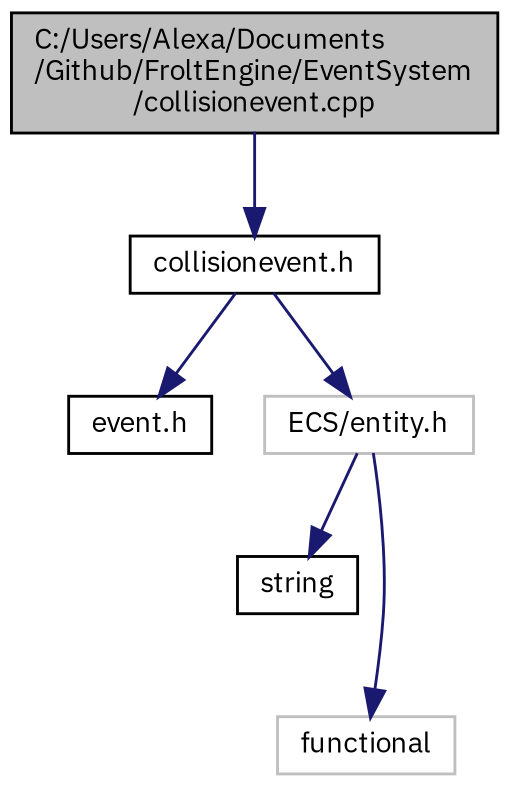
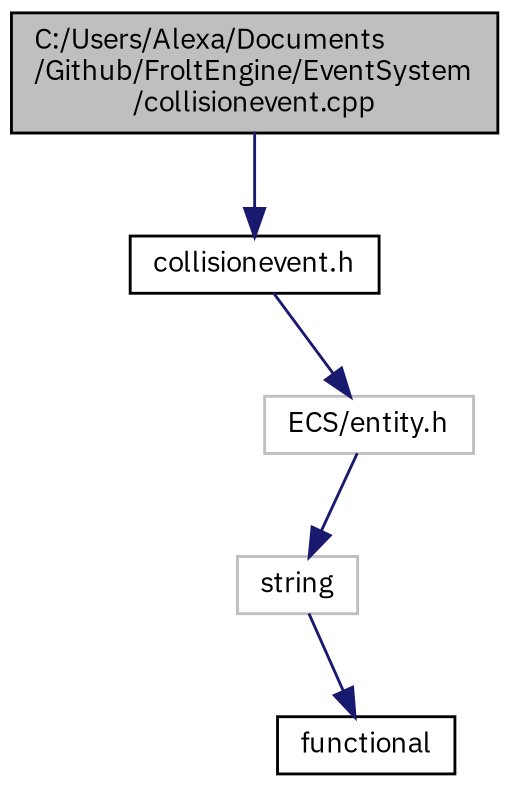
  digraph {
    fontname="IBM Plex Sans"
    node [color=black fillcolor=white fontname="IBM Plex Sans" fontsize=10 shape=record style=filled]
    edge [color=midnightblue fontname="IBM Plex Sans" fontsize=10 labelfontname=Helvetica labelfontsize=10 style=solid]
    n1 [fillcolor=grey75 fontcolor=black height=0.2 label="C:/Users/Alexa/Documents\l/Github/FroltEngine/EventSystem\l/collisionevent.cpp" width=0.4]
    n2 [height=0.2 label="collisionevent.h" width=0.4]
-   n3 [height=0.2 label="event.h" width=0.4]
    n4 [color=grey75 height=0.2 label="ECS/entity.h" width=0.4]
-   n5 [height=0.2 label=string width=0.4]
-   n6 [color=grey75 height=0.2 label=functional width=0.4]
+   n5 [color=grey75 height=0.2 label=string width=0.4]
+   n6 [height=0.2 label=functional width=0.4]
    n1 -> n2
-   n2 -> n3
    n2 -> n4
    n4 -> n5
-   n4 -> n6
+   n5 -> n6
  }
